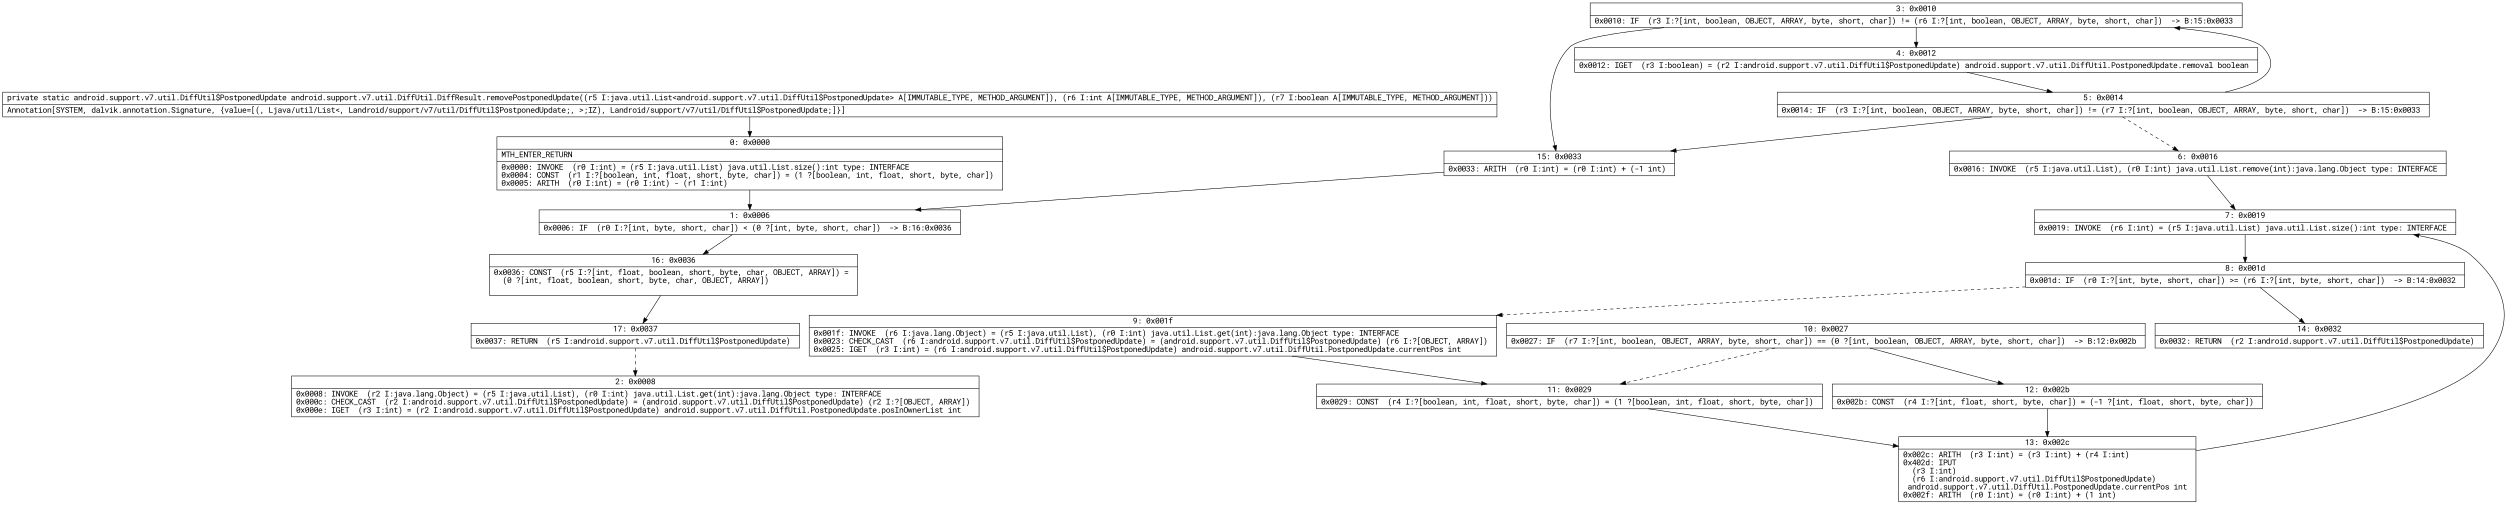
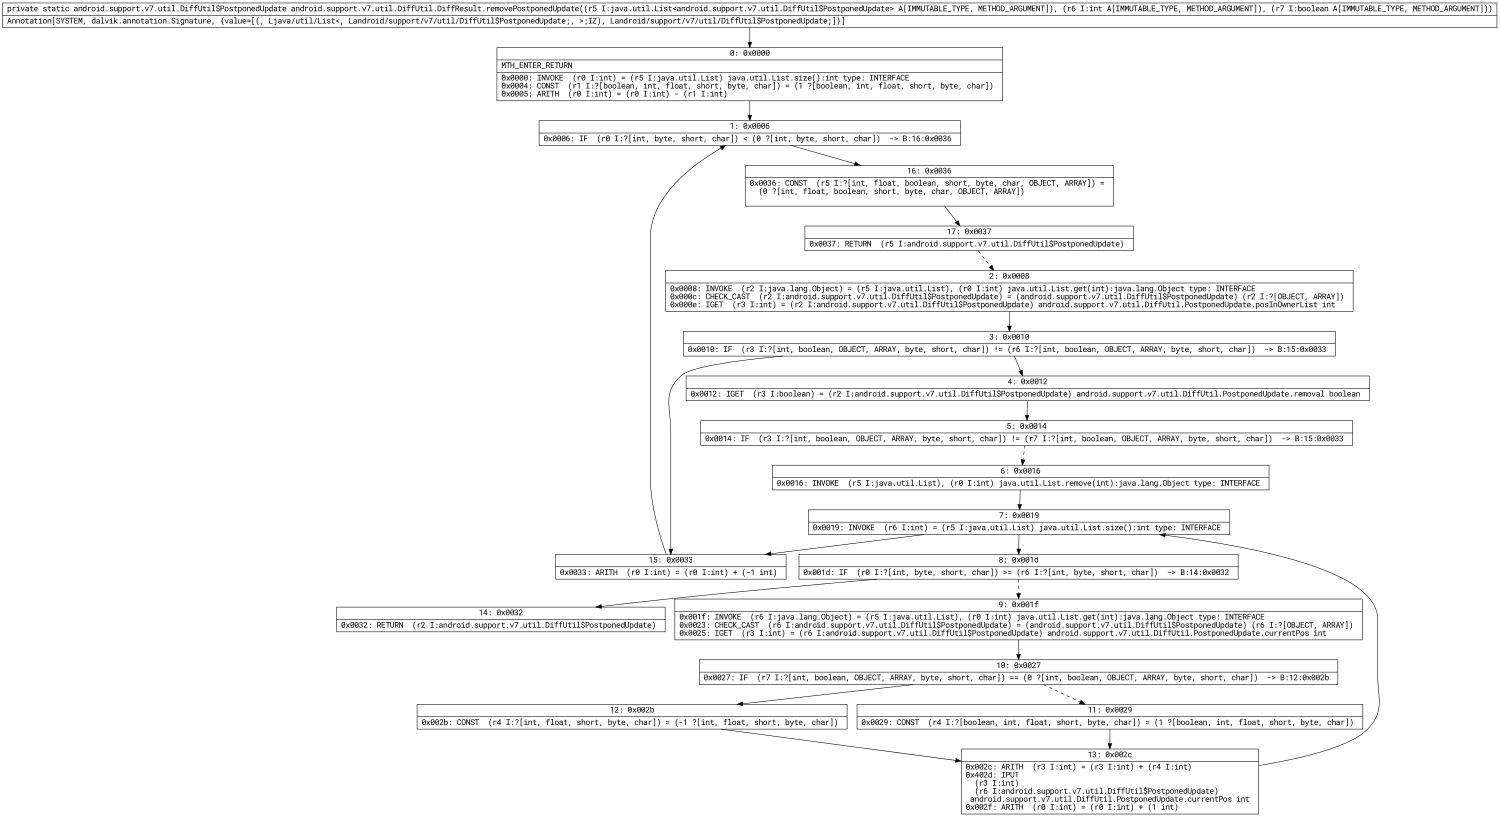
  digraph {
    fontname="Roboto Mono"
    node [fontname="Roboto Mono" shape=record]
    edge [fontname="Roboto Mono"]
    n1 [label="{0\:\ 0x0000|MTH_ENTER_RETURN\l|0x0000: INVOKE  (r0 I:int) = (r5 I:java.util.List) java.util.List.size():int type: INTERFACE \l0x0004: CONST  (r1 I:?[boolean, int, float, short, byte, char]) = (1 ?[boolean, int, float, short, byte, char]) \l0x0005: ARITH  (r0 I:int) = (r0 I:int) \- (r1 I:int) \l}"]
    n2 [label="{1\:\ 0x0006|0x0006: IF  (r0 I:?[int, byte, short, char]) \< (0 ?[int, byte, short, char])  \-\> B:16:0x0036 \l}"]
    n3 [label="{16\:\ 0x0036|0x0036: CONST  (r5 I:?[int, float, boolean, short, byte, char, OBJECT, ARRAY]) = \l  (0 ?[int, float, boolean, short, byte, char, OBJECT, ARRAY])\l \l}"]
    n4 [label="{2\:\ 0x0008|0x0008: INVOKE  (r2 I:java.lang.Object) = (r5 I:java.util.List), (r0 I:int) java.util.List.get(int):java.lang.Object type: INTERFACE \l0x000c: CHECK_CAST  (r2 I:android.support.v7.util.DiffUtil$PostponedUpdate) = (android.support.v7.util.DiffUtil$PostponedUpdate) (r2 I:?[OBJECT, ARRAY]) \l0x000e: IGET  (r3 I:int) = (r2 I:android.support.v7.util.DiffUtil$PostponedUpdate) android.support.v7.util.DiffUtil.PostponedUpdate.posInOwnerList int \l}"]
    n5 [label="{3\:\ 0x0010|0x0010: IF  (r3 I:?[int, boolean, OBJECT, ARRAY, byte, short, char]) != (r6 I:?[int, boolean, OBJECT, ARRAY, byte, short, char])  \-\> B:15:0x0033 \l}"]
    n6 [label="{17\:\ 0x0037|0x0037: RETURN  (r5 I:android.support.v7.util.DiffUtil$PostponedUpdate) \l}"]
    n7 [label="{4\:\ 0x0012|0x0012: IGET  (r3 I:boolean) = (r2 I:android.support.v7.util.DiffUtil$PostponedUpdate) android.support.v7.util.DiffUtil.PostponedUpdate.removal boolean \l}"]
    n8 [label="{15\:\ 0x0033|0x0033: ARITH  (r0 I:int) = (r0 I:int) + (\-1 int) \l}"]
    n9 [label="{5\:\ 0x0014|0x0014: IF  (r3 I:?[int, boolean, OBJECT, ARRAY, byte, short, char]) != (r7 I:?[int, boolean, OBJECT, ARRAY, byte, short, char])  \-\> B:15:0x0033 \l}"]
    n10 [label="{6\:\ 0x0016|0x0016: INVOKE  (r5 I:java.util.List), (r0 I:int) java.util.List.remove(int):java.lang.Object type: INTERFACE \l}"]
    n11 [label="{7\:\ 0x0019|0x0019: INVOKE  (r6 I:int) = (r5 I:java.util.List) java.util.List.size():int type: INTERFACE \l}"]
    n12 [label="{8\:\ 0x001d|0x001d: IF  (r0 I:?[int, byte, short, char]) \>= (r6 I:?[int, byte, short, char])  \-\> B:14:0x0032 \l}"]
    n13 [label="{9\:\ 0x001f|0x001f: INVOKE  (r6 I:java.lang.Object) = (r5 I:java.util.List), (r0 I:int) java.util.List.get(int):java.lang.Object type: INTERFACE \l0x0023: CHECK_CAST  (r6 I:android.support.v7.util.DiffUtil$PostponedUpdate) = (android.support.v7.util.DiffUtil$PostponedUpdate) (r6 I:?[OBJECT, ARRAY]) \l0x0025: IGET  (r3 I:int) = (r6 I:android.support.v7.util.DiffUtil$PostponedUpdate) android.support.v7.util.DiffUtil.PostponedUpdate.currentPos int \l}"]
    n14 [label="{14\:\ 0x0032|0x0032: RETURN  (r2 I:android.support.v7.util.DiffUtil$PostponedUpdate) \l}"]
    n15 [label="{10\:\ 0x0027|0x0027: IF  (r7 I:?[int, boolean, OBJECT, ARRAY, byte, short, char]) == (0 ?[int, boolean, OBJECT, ARRAY, byte, short, char])  \-\> B:12:0x002b \l}"]
    n16 [label="{11\:\ 0x0029|0x0029: CONST  (r4 I:?[boolean, int, float, short, byte, char]) = (1 ?[boolean, int, float, short, byte, char]) \l}"]
    n17 [label="{12\:\ 0x002b|0x002b: CONST  (r4 I:?[int, float, short, byte, char]) = (\-1 ?[int, float, short, byte, char]) \l}"]
    n18 [label="{13\:\ 0x002c|0x002c: ARITH  (r3 I:int) = (r3 I:int) + (r4 I:int) \l0x402d: IPUT  \l  (r3 I:int)\l  (r6 I:android.support.v7.util.DiffUtil$PostponedUpdate)\l android.support.v7.util.DiffUtil.PostponedUpdate.currentPos int \l0x002f: ARITH  (r0 I:int) = (r0 I:int) + (1 int) \l}"]
    n19 [label="{private static android.support.v7.util.DiffUtil$PostponedUpdate android.support.v7.util.DiffUtil.DiffResult.removePostponedUpdate((r5 I:java.util.List\<android.support.v7.util.DiffUtil$PostponedUpdate\> A[IMMUTABLE_TYPE, METHOD_ARGUMENT]), (r6 I:int A[IMMUTABLE_TYPE, METHOD_ARGUMENT]), (r7 I:boolean A[IMMUTABLE_TYPE, METHOD_ARGUMENT]))  | Annotation[SYSTEM, dalvik.annotation.Signature, \{value=[(, Ljava\/util\/List\<, Landroid\/support\/v7\/util\/DiffUtil$PostponedUpdate;, \>;IZ), Landroid\/support\/v7\/util\/DiffUtil$PostponedUpdate;]\}]\l}"]
    n1 -> n2
    n2 -> n3
    n3 -> n6
-   n9 -> n5
+   n4 -> n5
    n5 -> n7 [style=solid]
    n5 -> n8
    n6 -> n4 [style=dashed]
    n7 -> n9
    n8 -> n2
-   n9 -> n8
+   n11 -> n8
    n9 -> n10 [style=dashed]
    n10 -> n11
    n11 -> n12
    n12 -> n13 [style=dashed]
    n12 -> n14
-   n13 -> n16
+   n13 -> n15
    n15 -> n16 [style=dashed]
    n15 -> n17
    n16 -> n18
    n17 -> n18
    n18 -> n11
    n19 -> n1
  }
